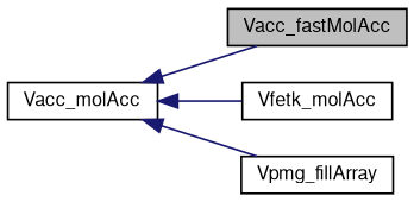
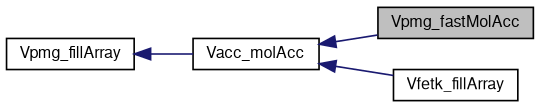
  digraph {
    rankdir=LR
    node [color=black fillcolor=white fontname=FreeSans fontsize=10 shape=record style=filled]
    edge [color=midnightblue dir=back fontname=FreeSans fontsize=10 labelfontname=FreeSans labelfontsize=10 style=solid]
-   n1 [fillcolor=grey75 fontcolor=black height=0.2 label=Vacc_fastMolAcc width=0.4]
+   n1 [fillcolor=grey75 fontcolor=black height=0.2 label=Vpmg_fastMolAcc width=0.4]
    n2 [height=0.2 label=Vacc_molAcc width=0.4]
-   n3 [height=0.2 label=Vfetk_molAcc width=0.4]
+   n3 [height=0.2 label=Vfetk_fillArray width=0.4]
    n4 [height=0.2 label=Vpmg_fillArray width=0.4]
    n2 -> n1
    n2 -> n3
-   n2 -> n4
+   n4 -> n2
  }
